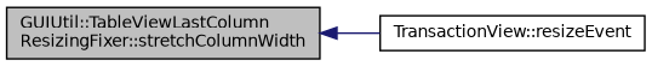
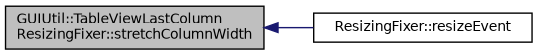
  digraph {
    rankdir=LR
    node [color=black fontname=Helvetica fontsize=10 shape=record style=filled]
    n1 [fillcolor=grey75 fontcolor=black height=0.2 label="GUIUtil::TableViewLastColumn\lResizingFixer::stretchColumnWidth" width=0.4]
-   n2 [fillcolor=white height=0.2 label="TransactionView::resizeEvent" width=0.4]
+   n2 [fillcolor=white height=0.2 label="ResizingFixer::resizeEvent" width=0.4]
    n1 -> n2 [color=midnightblue dir=back fontname=Helvetica fontsize=10 labelfontname=Helvetica labelfontsize=10 style=solid]
  }
